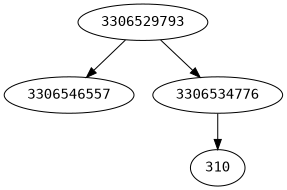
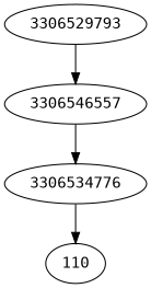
  strict digraph {
    fontname="DejaVu Sans Mono"
    node [fontname="DejaVu Sans Mono"]
    edge [fontname="DejaVu Sans Mono"]
    3306529793
    3306546557
    3306534776
-   110 [label=310]
+   110
    3306529793 -> 3306546557
-   3306529793 -> 3306534776
+   3306546557 -> 3306534776
    3306534776 -> 110
  }
